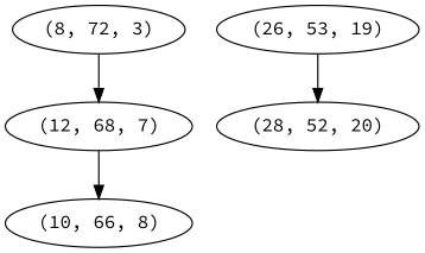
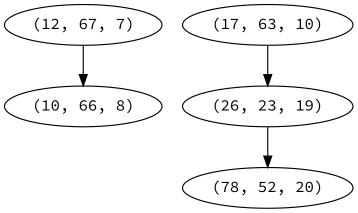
  digraph {
    fontname="Source Code Pro"
    node [fontname="Source Code Pro"]
    edge [fontname="Source Code Pro"]
-   "(8, 72, 3)"
-   "(12, 67, 7)" [label="(12, 68, 7)"]
+   "(12, 67, 7)"
    n3 [label="(10, 66, 8)"]
-   "(26, 53, 19)"
-   "(28, 52, 20)"
-   "(8, 72, 3)" -> "(12, 67, 7)"
+   "(17, 63, 10)"
+   "(26, 53, 19)" [label="(26, 23, 19)"]
+   "(28, 52, 20)" [label="(78, 52, 20)"]
    "(12, 67, 7)" -> n3
+   "(17, 63, 10)" -> "(26, 53, 19)"
    "(26, 53, 19)" -> "(28, 52, 20)"
  }
